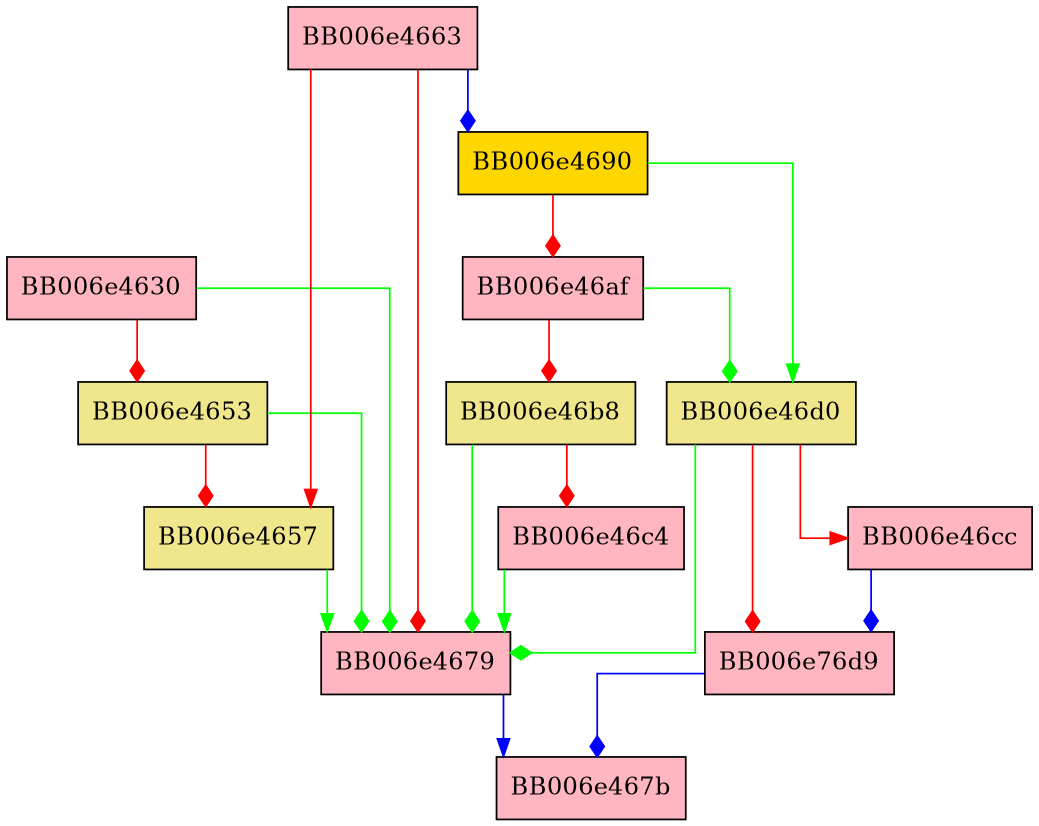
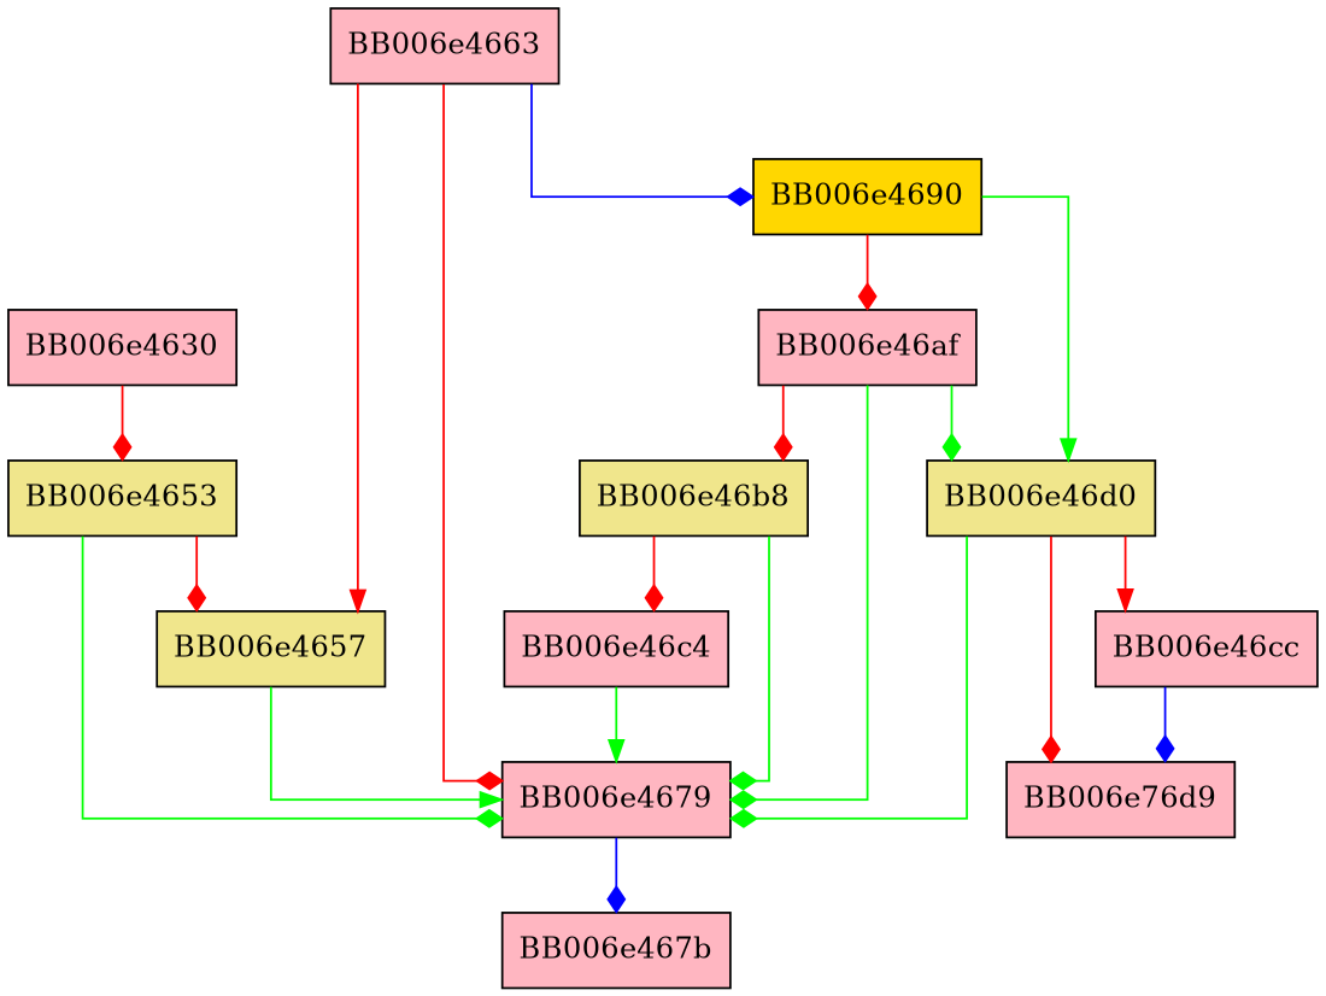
  digraph {
    splines=ortho
    node [fillcolor=lightpink shape=box style=filled]
    edge [arrowhead=diamond color=red]
    BB006e4630
    BB006e4679
    BB006e4653 [fillcolor=khaki]
    BB006e467b
    BB006e4657 [fillcolor=khaki]
    BB006e4663
    BB006e4690 [fillcolor=gold]
    BB006e46d0 [fillcolor=khaki]
    BB006e46af
    n10 [label=BB006e76d9]
    BB006e46cc
    BB006e46b8 [fillcolor=khaki]
    BB006e46c4
-   BB006e4630 -> BB006e4679 [color=green]
+   BB006e46af -> BB006e4679 [color=green]
    BB006e4630 -> BB006e4653
-   BB006e4679 -> BB006e467b [arrowhead=normal color=blue]
+   BB006e4679 -> BB006e467b [color=blue]
    BB006e4653 -> BB006e4679 [color=green]
    BB006e4653 -> BB006e4657
    BB006e4657 -> BB006e4679 [arrowhead=normal color=green]
    BB006e4663 -> BB006e4679
    BB006e4663 -> BB006e4657 [arrowhead=normal]
    BB006e4663 -> BB006e4690 [color=blue]
    BB006e4690 -> BB006e46d0 [arrowhead=normal color=green]
    BB006e4690 -> BB006e46af
    BB006e46d0 -> BB006e4679 [color=green]
    BB006e46d0 -> n10
    BB006e46d0 -> BB006e46cc [arrowhead=normal]
    BB006e46af -> BB006e46d0 [color=green]
    BB006e46af -> BB006e46b8
-   n10 -> BB006e467b [color=blue]
    BB006e46cc -> n10 [color=blue]
    BB006e46b8 -> BB006e4679 [color=green]
    BB006e46b8 -> BB006e46c4
    BB006e46c4 -> BB006e4679 [arrowhead=normal color=green]
  }
